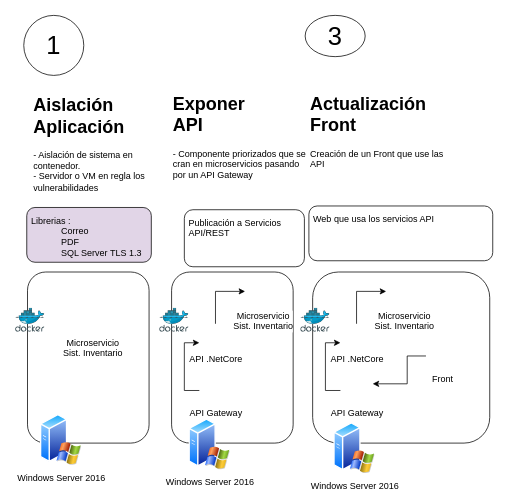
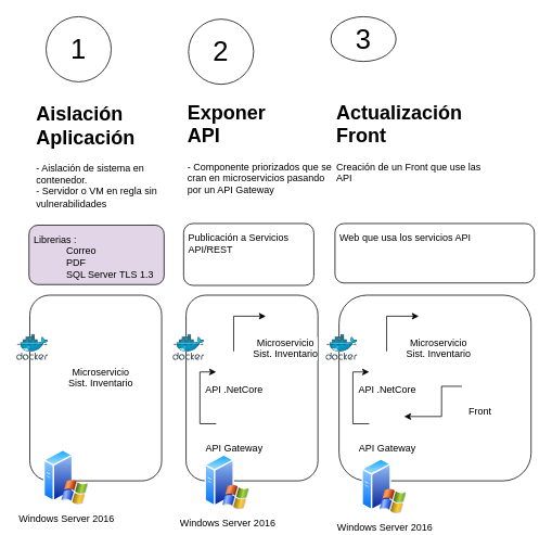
  <mxCell id="0" />
  <mxCell id="1" parent="0" />
  <mxCell id="2" value="" style="rounded=1;whiteSpace=wrap;html=1;" vertex="1" parent="1"><mxGeometry x="36" y="362" width="162" height="228" as="geometry" /></mxCell>
- <mxCell id="3" value="&lt;h1 style=&quot;margin-top: 0px;&quot;&gt;Aislación&lt;br&gt;Aplicación&lt;/h1&gt;&lt;div&gt;- Aislación de sistema en contenedor.&lt;/div&gt;&lt;div&gt;- Servidor o VM en regla los vulnerabilidades&lt;/div&gt;" style="text;html=1;whiteSpace=wrap;overflow=hidden;rounded=0;" vertex="1" parent="1"><mxGeometry x="42" y="119" width="180" height="135" as="geometry" /></mxCell>
+ <mxCell id="3" value="&lt;h1 style=&quot;margin-top: 0px;&quot;&gt;Aislación&lt;br&gt;Aplicación&lt;/h1&gt;&lt;div&gt;- Aislación de sistema en contenedor.&lt;/div&gt;&lt;div&gt;- Servidor o VM en regla sin vulnerabilidades&lt;/div&gt;" style="text;html=1;whiteSpace=wrap;overflow=hidden;rounded=0;" vertex="1" parent="1"><mxGeometry x="42" y="119" width="180" height="135" as="geometry" /></mxCell>
  <mxCell id="4" value="&lt;h1 style=&quot;margin-top: 0px;&quot;&gt;Exponer&lt;br&gt;API&lt;/h1&gt;&lt;div&gt;- Componente priorizados que se cran en microservicios pasando por un API Gateway&lt;/div&gt;" style="text;html=1;whiteSpace=wrap;overflow=hidden;rounded=0;" vertex="1" parent="1"><mxGeometry x="228" y="117" width="180" height="142" as="geometry" /></mxCell>
  <mxCell id="5" value="&lt;h1 style=&quot;margin-top: 0px;&quot;&gt;Actualización Front&lt;/h1&gt;&lt;div&gt;Creación de un Front que use las API&lt;/div&gt;" style="text;html=1;whiteSpace=wrap;overflow=hidden;rounded=0;" vertex="1" parent="1"><mxGeometry x="411" y="117" width="180" height="135" as="geometry" /></mxCell>
- <mxCell id="6" value="1" style="ellipse;whiteSpace=wrap;html=1;aspect=fixed;fontSize=34;" vertex="1" parent="1"><mxGeometry x="31" y="20" width="80" height="80" as="geometry" /></mxCell>
+ <mxCell id="6" value="1" style="ellipse;whiteSpace=wrap;html=1;aspect=fixed;fontSize=34;" vertex="1" parent="1"><mxGeometry x="56" y="20" width="80" height="80" as="geometry" /></mxCell>
+ <mxCell id="7" value="2" style="ellipse;whiteSpace=wrap;html=1;aspect=fixed;fontSize=34;" vertex="1" parent="1"><mxGeometry x="231" y="23" width="80" height="80" as="geometry" /></mxCell>
  <mxCell id="8" value="3" style="ellipse;whiteSpace=wrap;html=1;aspect=fixed;fontSize=34;" vertex="1" parent="1"><mxGeometry x="406" y="20" width="80" height="55" as="geometry" /></mxCell>
  <mxCell id="9" value="Librerias :&lt;blockquote style=&quot;margin: 0 0 0 40px; border: none; padding: 0px;&quot;&gt;&lt;div&gt;Correo&lt;/div&gt;&lt;div&gt;PDF&lt;/div&gt;&lt;div&gt;&lt;span style=&quot;background-color: initial;&quot;&gt;SQL Server TLS 1.3&lt;/span&gt;&lt;/div&gt;&lt;/blockquote&gt;" style="rounded=1;whiteSpace=wrap;html=1;align=left;spacingTop=4;spacingLeft=4;verticalAlign=top;fillColor=#e1d5e7;" vertex="1" parent="1"><mxGeometry x="35" y="276" width="166" height="73" as="geometry" /></mxCell>
- <mxCell id="10" value="Publicación a Servicios API/REST" style="rounded=1;whiteSpace=wrap;html=1;align=left;spacingTop=4;spacingLeft=4;verticalAlign=top;" vertex="1" parent="1"><mxGeometry x="245" y="279" width="160" height="76" as="geometry" /></mxCell>
+ <mxCell id="10" value="Publicación a Servicios API/REST" style="rounded=1;whiteSpace=wrap;html=1;align=left;spacingTop=4;spacingLeft=4;verticalAlign=top;" vertex="1" parent="1"><mxGeometry x="225" y="274" width="160" height="76" as="geometry" /></mxCell>
  <mxCell id="11" value="Web que usa los servicios API" style="rounded=1;whiteSpace=wrap;html=1;align=left;spacingTop=4;spacingLeft=4;verticalAlign=top;" vertex="1" parent="1"><mxGeometry x="411" y="274" width="245" height="73" as="geometry" /></mxCell>
  <mxCell id="12" value="Windows Server 2016" style="image;aspect=fixed;perimeter=ellipsePerimeter;html=1;align=center;shadow=0;dashed=0;spacingTop=3;image=img/lib/active_directory/windows_server_2.svg;" vertex="1" parent="1"><mxGeometry x="53" y="551" width="55.2" height="69" as="geometry" /></mxCell>
  <mxCell id="13" value="" style="image;sketch=0;aspect=fixed;html=1;points=[];align=center;fontSize=12;image=img/lib/mscae/Docker.svg;" vertex="1" parent="1"><mxGeometry x="20" y="410.02" width="39" height="31.98" as="geometry" /></mxCell>
  <mxCell id="14" value="Microservicio&lt;br&gt;Sist. Inventario" style="shape=image;html=1;verticalAlign=top;verticalLabelPosition=bottom;labelBackgroundColor=#ffffff;imageAspect=0;aspect=fixed;image=https://cdn2.iconfinder.com/data/icons/boxicons-logos/24/bxl-docker-128.png;clipPath=inset(14.06% 8.59% 17.97% 4.69%);" vertex="1" parent="1"><mxGeometry x="93" y="396.01" width="60" height="47.027" as="geometry" /></mxCell>
  <mxCell id="15" value="" style="rounded=1;whiteSpace=wrap;html=1;" vertex="1" parent="1"><mxGeometry x="228" y="362" width="162" height="228" as="geometry" /></mxCell>
  <mxCell id="16" value="Windows Server 2016" style="image;aspect=fixed;perimeter=ellipsePerimeter;html=1;align=center;shadow=0;dashed=0;spacingTop=3;image=img/lib/active_directory/windows_server_2.svg;" vertex="1" parent="1"><mxGeometry x="251" y="557" width="55.2" height="69" as="geometry" /></mxCell>
  <mxCell id="17" value="" style="image;sketch=0;aspect=fixed;html=1;points=[];align=center;fontSize=12;image=img/lib/mscae/Docker.svg;" vertex="1" parent="1"><mxGeometry x="212" y="410.02" width="39" height="31.98" as="geometry" /></mxCell>
  <mxCell id="18" value="Microservicio&lt;br&gt;Sist. Inventario" style="shape=image;html=1;verticalAlign=top;verticalLabelPosition=bottom;labelBackgroundColor=#ffffff;imageAspect=0;aspect=fixed;image=https://cdn2.iconfinder.com/data/icons/boxicons-logos/24/bxl-docker-128.png;clipPath=inset(14.06% 8.59% 17.97% 4.69%);" vertex="1" parent="1"><mxGeometry x="326" y="369" width="48" height="37.62" as="geometry" /></mxCell>
  <mxCell id="19" style="edgeStyle=orthogonalEdgeStyle;rounded=0;orthogonalLoop=1;jettySize=auto;html=1;entryX=0;entryY=0.5;entryDx=0;entryDy=0;" edge="1" parent="1" source="20" target="18"><mxGeometry relative="1" as="geometry"><Array as="points"><mxPoint x="287" y="388" /></Array></mxGeometry></mxCell>
  <mxCell id="20" value="API .NetCore" style="shape=image;html=1;verticalAlign=top;verticalLabelPosition=bottom;labelBackgroundColor=#ffffff;imageAspect=0;aspect=fixed;image=https://cdn2.iconfinder.com/data/icons/boxicons-logos/24/bxl-docker-128.png;clipPath=inset(14.06% 8.59% 17.97% 4.69%);" vertex="1" parent="1"><mxGeometry x="265" y="431" width="43" height="33.7" as="geometry" /></mxCell>
  <mxCell id="21" style="edgeStyle=orthogonalEdgeStyle;rounded=0;orthogonalLoop=1;jettySize=auto;html=1;entryX=0;entryY=0.75;entryDx=0;entryDy=0;" edge="1" parent="1" source="22" target="20"><mxGeometry relative="1" as="geometry"><Array as="points"><mxPoint x="245" y="520" /><mxPoint x="245" y="456" /></Array></mxGeometry></mxCell>
  <mxCell id="22" value="API Gateway" style="shape=image;html=1;verticalAlign=top;verticalLabelPosition=bottom;labelBackgroundColor=#ffffff;imageAspect=0;aspect=fixed;image=https://cdn2.iconfinder.com/data/icons/boxicons-logos/24/bxl-docker-128.png;clipPath=inset(14.06% 8.59% 17.97% 4.69%);" vertex="1" parent="1"><mxGeometry x="265" y="503" width="43" height="33.7" as="geometry" /></mxCell>
  <mxCell id="23" value="" style="rounded=1;whiteSpace=wrap;html=1;" vertex="1" parent="1"><mxGeometry x="416" y="362" width="236" height="228" as="geometry" /></mxCell>
  <mxCell id="24" value="Windows Server 2016" style="image;aspect=fixed;perimeter=ellipsePerimeter;html=1;align=center;shadow=0;dashed=0;spacingTop=3;image=img/lib/active_directory/windows_server_2.svg;" vertex="1" parent="1"><mxGeometry x="444" y="562" width="55.2" height="69" as="geometry" /></mxCell>
  <mxCell id="25" value="" style="image;sketch=0;aspect=fixed;html=1;points=[];align=center;fontSize=12;image=img/lib/mscae/Docker.svg;" vertex="1" parent="1"><mxGeometry x="400" y="410.02" width="39" height="31.98" as="geometry" /></mxCell>
  <mxCell id="26" value="Microservicio&lt;br&gt;Sist. Inventario" style="shape=image;html=1;verticalAlign=top;verticalLabelPosition=bottom;labelBackgroundColor=#ffffff;imageAspect=0;aspect=fixed;image=https://cdn2.iconfinder.com/data/icons/boxicons-logos/24/bxl-docker-128.png;clipPath=inset(14.06% 8.59% 17.97% 4.69%);" vertex="1" parent="1"><mxGeometry x="514" y="369" width="48" height="37.62" as="geometry" /></mxCell>
  <mxCell id="27" style="edgeStyle=orthogonalEdgeStyle;rounded=0;orthogonalLoop=1;jettySize=auto;html=1;entryX=0;entryY=0.5;entryDx=0;entryDy=0;" edge="1" parent="1" source="28" target="26"><mxGeometry relative="1" as="geometry"><Array as="points"><mxPoint x="475" y="388" /></Array></mxGeometry></mxCell>
  <mxCell id="28" value="API .NetCore" style="shape=image;html=1;verticalAlign=top;verticalLabelPosition=bottom;labelBackgroundColor=#ffffff;imageAspect=0;aspect=fixed;image=https://cdn2.iconfinder.com/data/icons/boxicons-logos/24/bxl-docker-128.png;clipPath=inset(14.06% 8.59% 17.97% 4.69%);" vertex="1" parent="1"><mxGeometry x="453" y="431" width="43" height="33.7" as="geometry" /></mxCell>
  <mxCell id="29" style="edgeStyle=orthogonalEdgeStyle;rounded=0;orthogonalLoop=1;jettySize=auto;html=1;entryX=0;entryY=0.75;entryDx=0;entryDy=0;" edge="1" parent="1" source="30" target="28"><mxGeometry relative="1" as="geometry"><Array as="points"><mxPoint x="433" y="520" /><mxPoint x="433" y="456" /></Array></mxGeometry></mxCell>
  <mxCell id="30" value="API Gateway" style="shape=image;html=1;verticalAlign=top;verticalLabelPosition=bottom;labelBackgroundColor=#ffffff;imageAspect=0;aspect=fixed;image=https://cdn2.iconfinder.com/data/icons/boxicons-logos/24/bxl-docker-128.png;clipPath=inset(14.06% 8.59% 17.97% 4.69%);" vertex="1" parent="1"><mxGeometry x="453" y="503" width="43" height="33.7" as="geometry" /></mxCell>
  <mxCell id="31" style="edgeStyle=orthogonalEdgeStyle;rounded=0;orthogonalLoop=1;jettySize=auto;html=1;" edge="1" parent="1" source="32" target="30"><mxGeometry relative="1" as="geometry"><Array as="points"><mxPoint x="542" y="474" /><mxPoint x="542" y="511" /></Array></mxGeometry></mxCell>
  <mxCell id="32" value="Front" style="shape=image;html=1;verticalAlign=top;verticalLabelPosition=bottom;labelBackgroundColor=#ffffff;imageAspect=0;aspect=fixed;image=https://cdn2.iconfinder.com/data/icons/boxicons-logos/24/bxl-docker-128.png;clipPath=inset(14.06% 8.59% 17.97% 4.69%);" vertex="1" parent="1"><mxGeometry x="567" y="457" width="43" height="33.7" as="geometry" /></mxCell>
